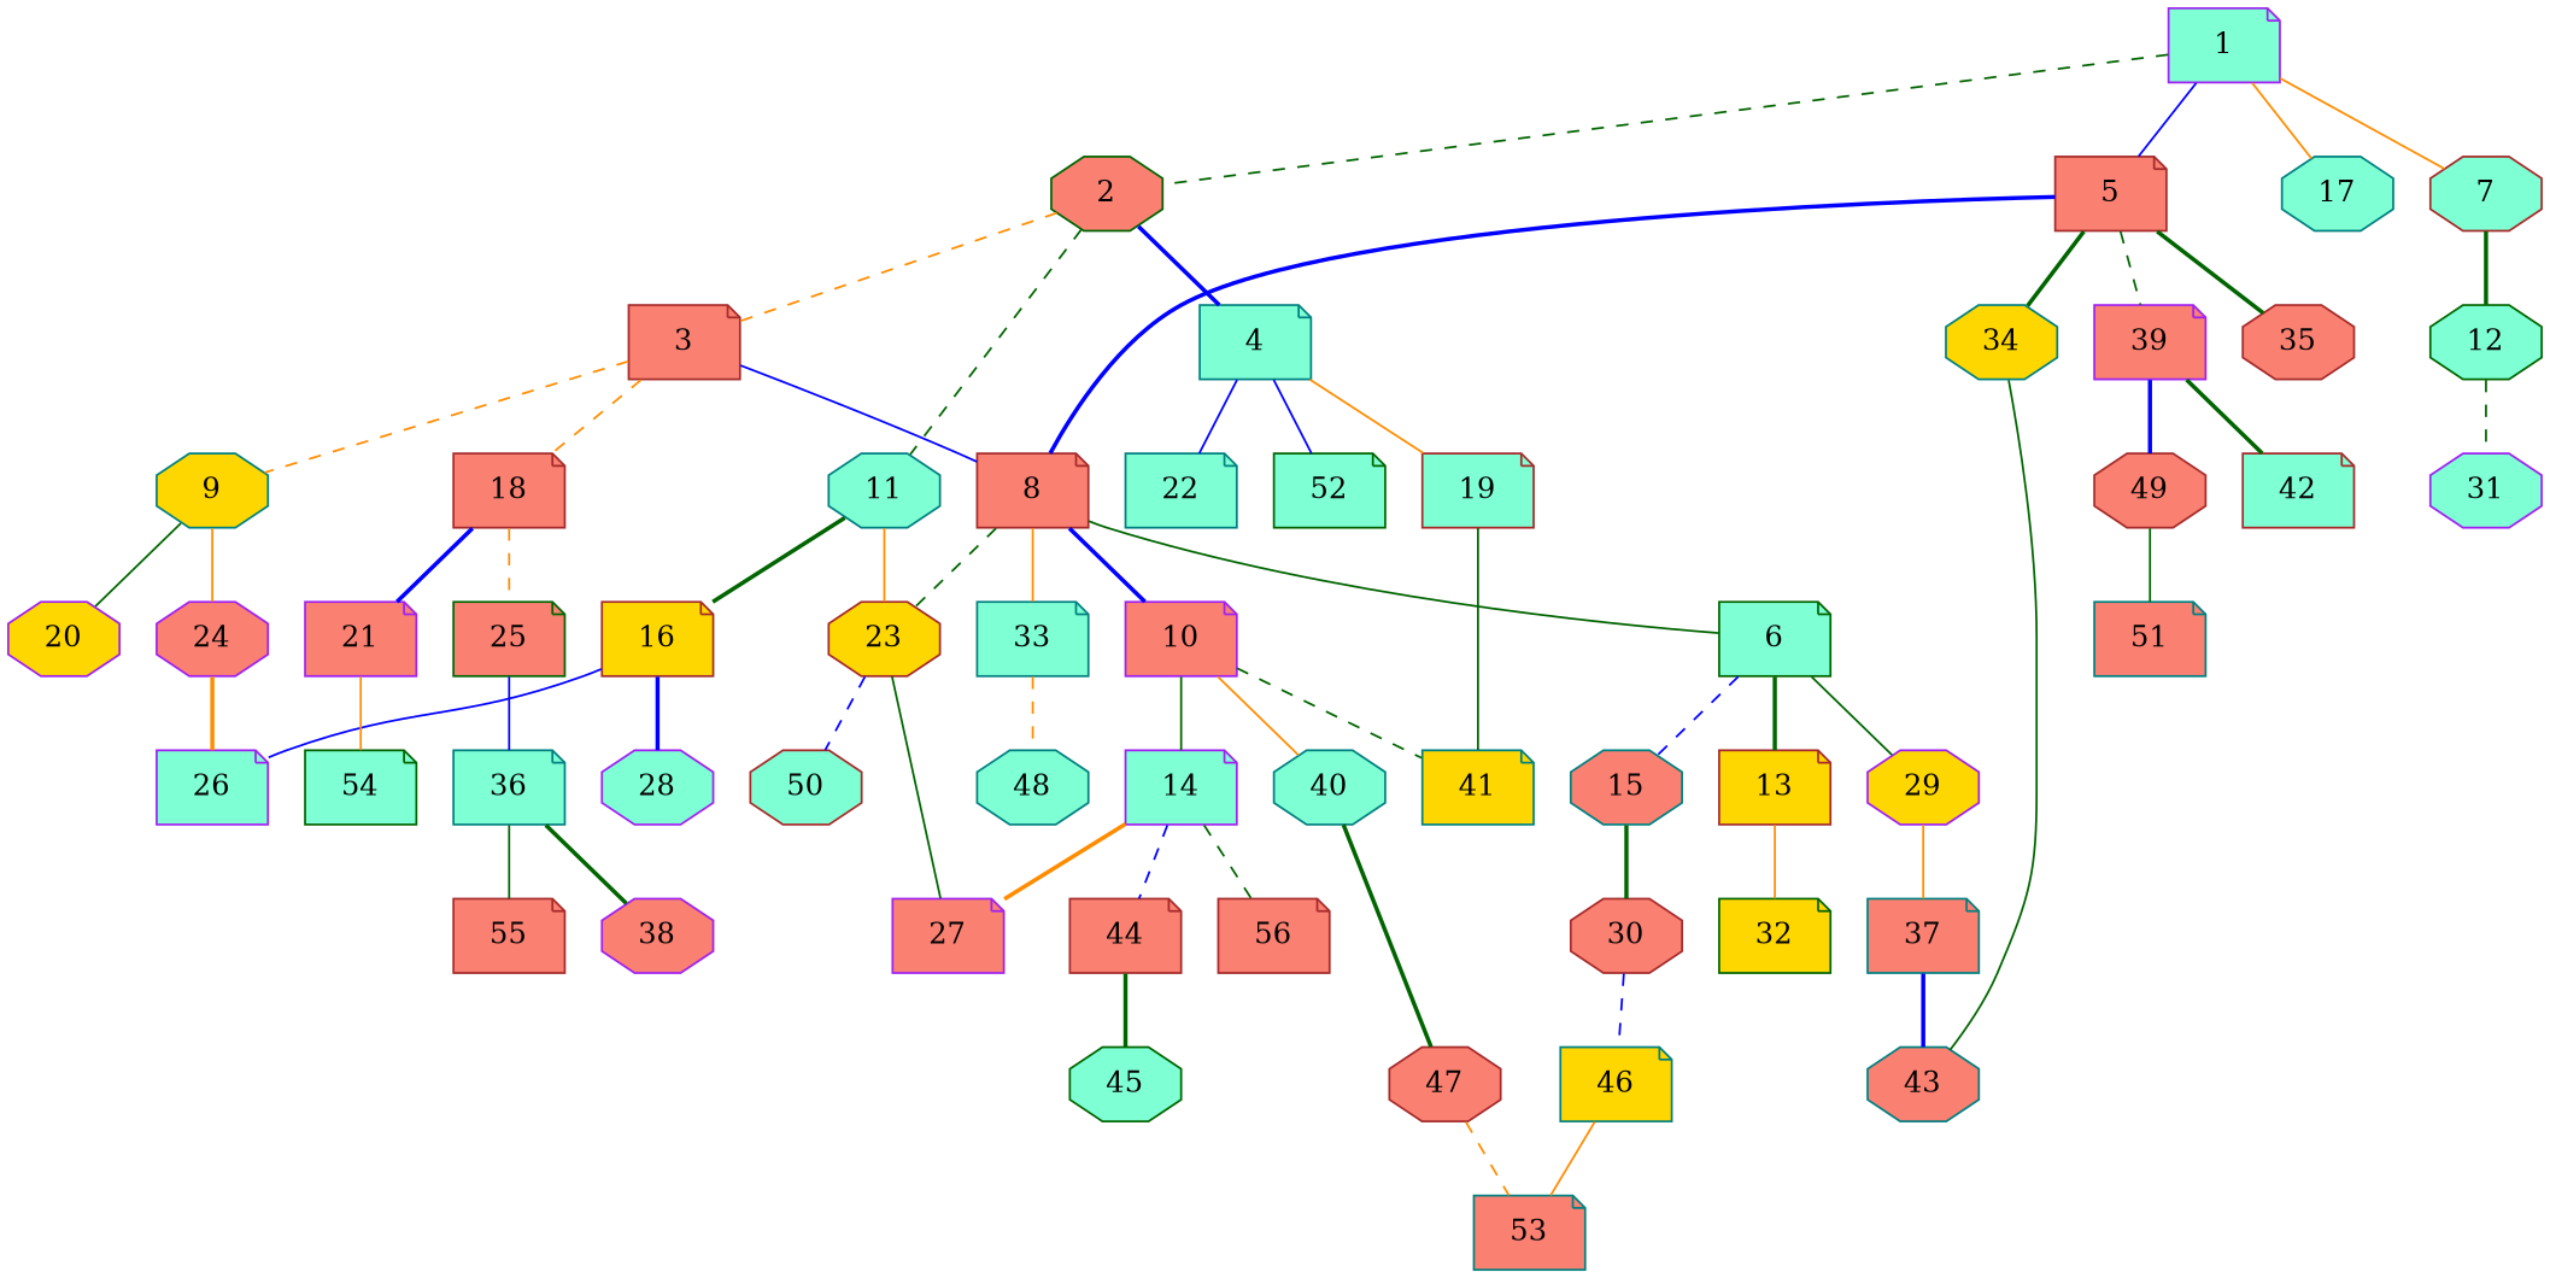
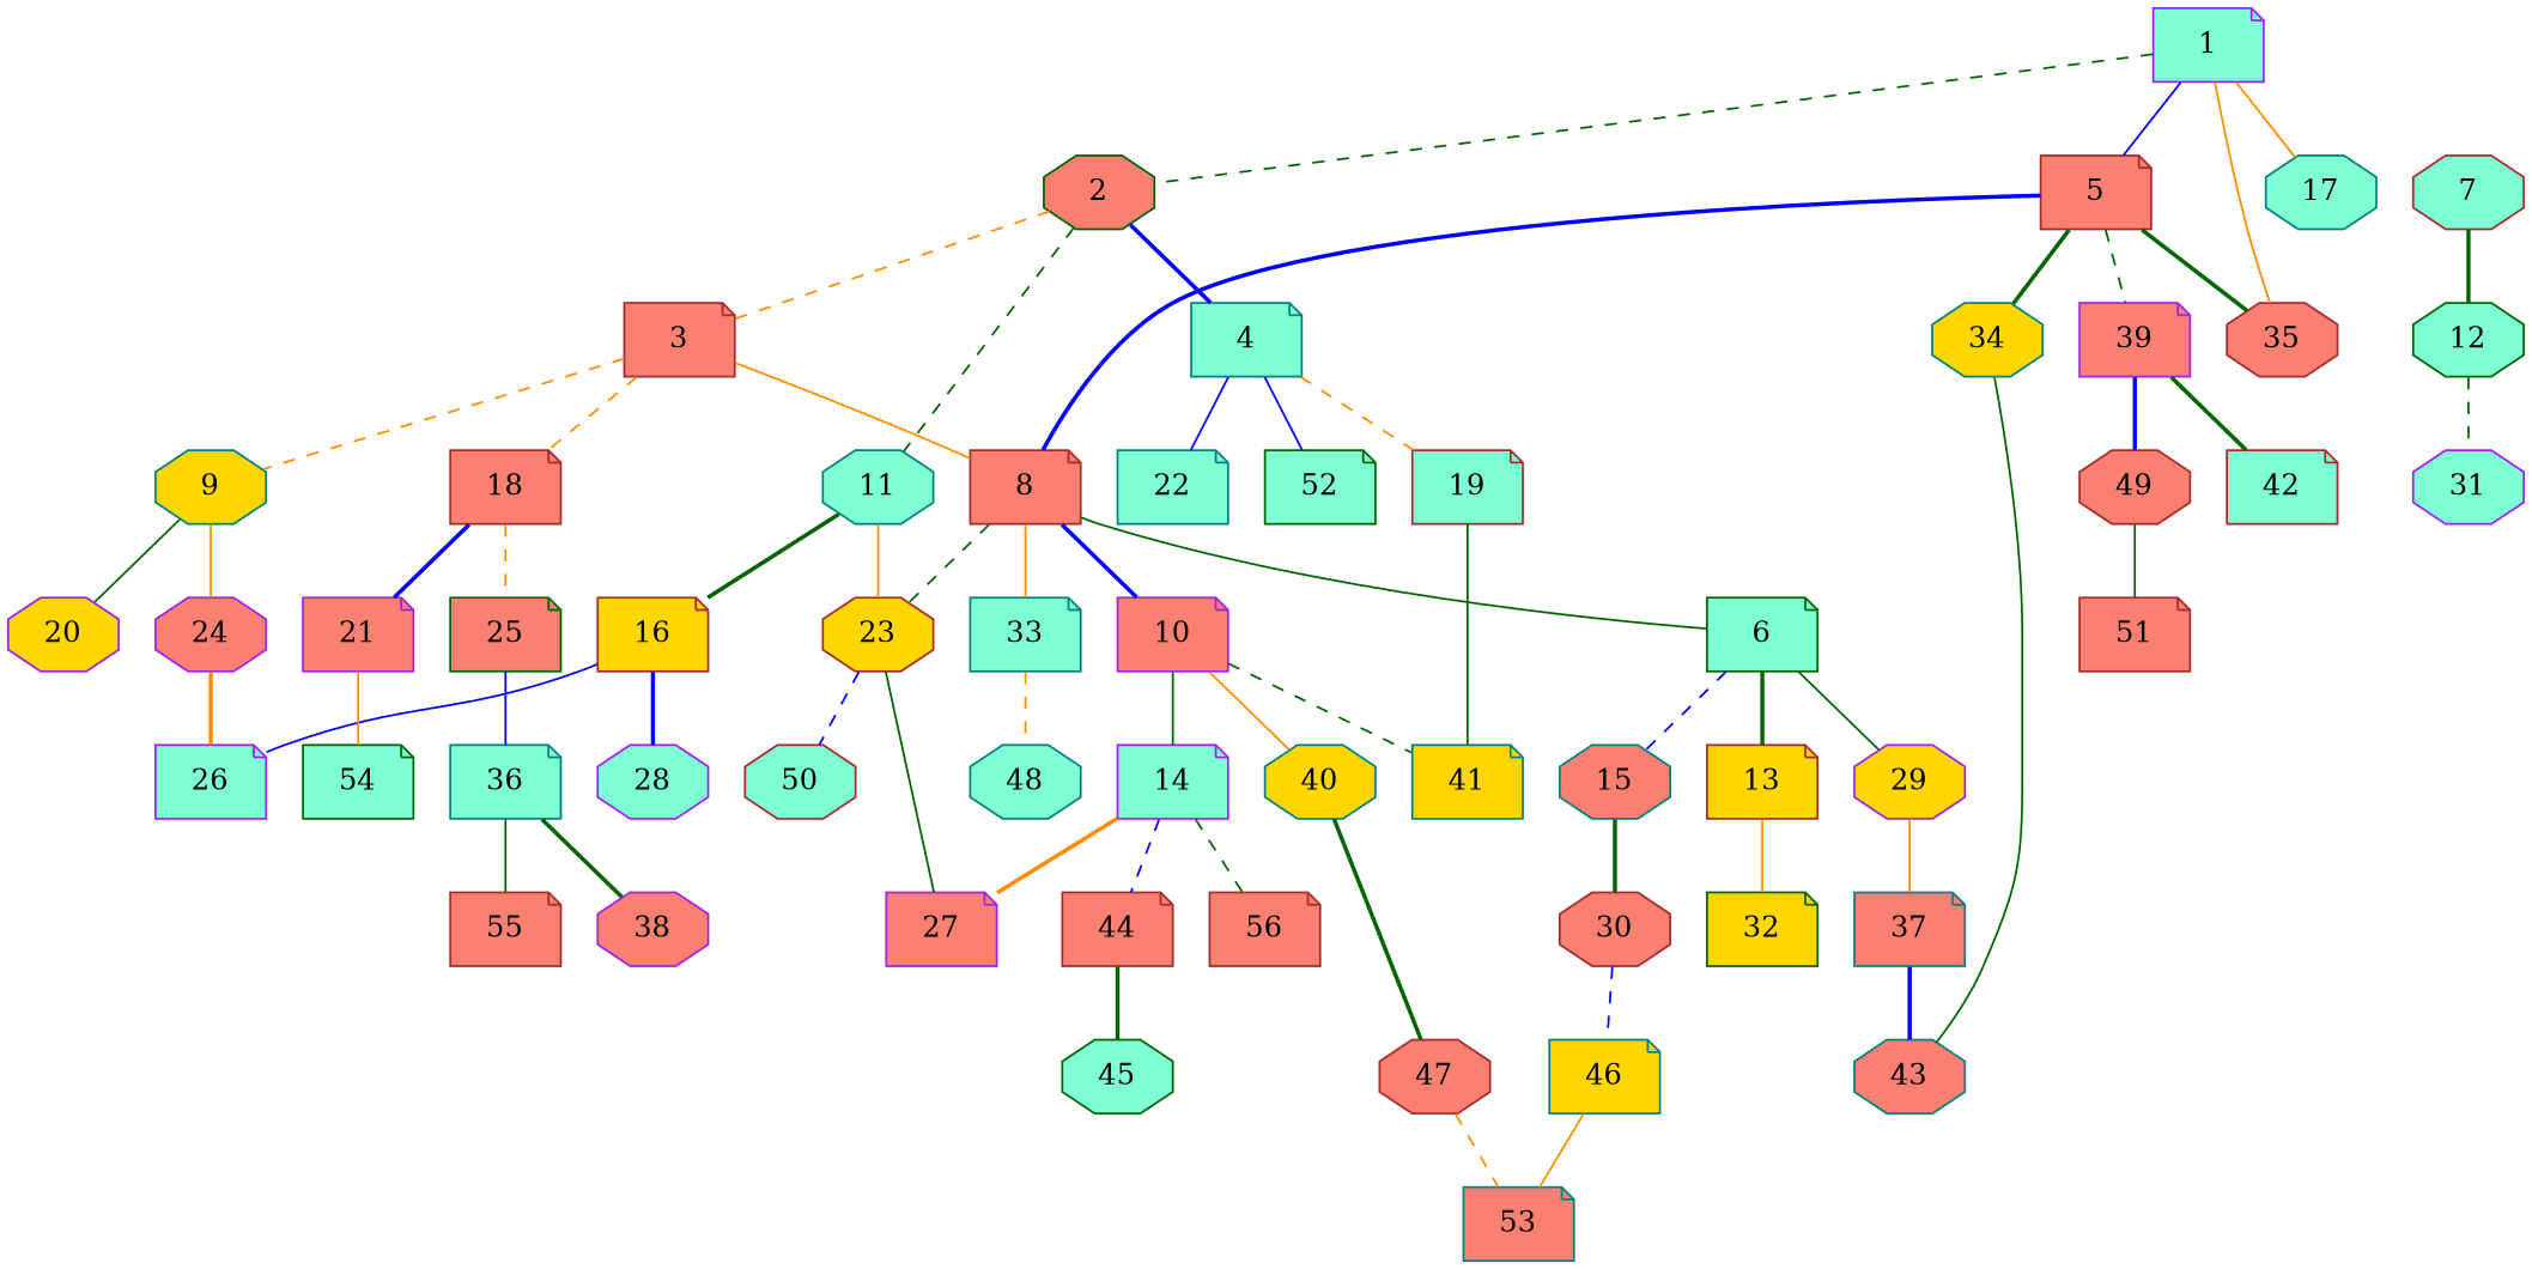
  graph {
    node [color=brown fillcolor=salmon shape=note style=filled]
    edge [color=darkgreen style=solid weight=1.0]
    1 [color=purple fillcolor=aquamarine]
    2 [color=darkgreen shape=octagon]
    5
    7 [fillcolor=aquamarine shape=octagon]
    17 [color=teal fillcolor=aquamarine shape=octagon]
    3
    4 [color=teal fillcolor=aquamarine]
    11 [color=teal fillcolor=aquamarine shape=octagon]
    8
    34 [color=teal fillcolor=gold shape=octagon]
    35 [shape=octagon]
    39 [color=purple]
    12 [color=darkgreen fillcolor=aquamarine shape=octagon]
    9 [color=teal fillcolor=gold shape=octagon]
    18
    19 [fillcolor=aquamarine]
    22 [color=teal fillcolor=aquamarine]
    52 [color=darkgreen fillcolor=aquamarine]
    23 [fillcolor=gold shape=octagon]
    16 [fillcolor=gold]
    6 [color=darkgreen fillcolor=aquamarine]
    10 [color=purple]
    33 [color=teal fillcolor=aquamarine]
    20 [color=purple fillcolor=gold shape=octagon]
    24 [color=purple shape=octagon]
    21 [color=purple]
    25 [color=darkgreen]
    13 [fillcolor=gold]
    15 [color=teal shape=octagon]
    29 [color=purple fillcolor=gold shape=octagon]
    41 [color=teal fillcolor=gold]
    43 [color=teal shape=octagon]
    42 [fillcolor=aquamarine]
    49 [shape=octagon]
    32 [color=darkgreen fillcolor=gold]
    30 [shape=octagon]
    37 [color=teal]
    31 [color=purple fillcolor=aquamarine shape=octagon]
    14 [color=purple fillcolor=aquamarine]
-   40 [color=teal fillcolor=aquamarine shape=octagon]
+   40 [color=teal fillcolor=gold shape=octagon]
    27 [color=purple]
    50 [fillcolor=aquamarine shape=octagon]
    48 [color=teal fillcolor=aquamarine shape=octagon]
    26 [color=purple fillcolor=aquamarine]
    44
    56
    47 [shape=octagon]
    28 [color=purple fillcolor=aquamarine shape=octagon]
    45 [color=darkgreen fillcolor=aquamarine shape=octagon]
    46 [color=teal fillcolor=gold]
    54 [color=darkgreen fillcolor=aquamarine]
    36 [color=teal fillcolor=aquamarine]
    38 [color=purple shape=octagon]
    55
    53 [color=teal]
-   51 [color=teal]
+   51
    1 -- 2 [style=dashed]
    1 -- 5 [color=blue]
-   1 -- 7 [color=darkorange]
+   1 -- 35 [color=darkorange]
    1 -- 17 [color=darkorange]
    2 -- 3 [color=darkorange style=dashed]
    2 -- 4 [color=blue style=bold]
    2 -- 11 [style=dashed]
    5 -- 8 [color=blue style=bold]
    5 -- 34 [style=bold]
    5 -- 35 [style=bold]
    5 -- 39 [style=dashed]
    7 -- 12 [style=bold]
-   3 -- 8 [color=blue]
+   3 -- 8 [color=darkorange]
    3 -- 9 [color=darkorange style=dashed]
    3 -- 18 [color=darkorange style=dashed]
-   4 -- 19 [color=darkorange]
+   4 -- 19 [color=darkorange style=dashed]
    4 -- 22 [color=blue]
    4 -- 52 [color=blue]
    11 -- 23 [color=darkorange weight=4.0]
    11 -- 16 [style=bold]
    8 -- 23 [style=dashed]
    8 -- 6
    8 -- 10 [color=blue style=bold weight=2.0]
    8 -- 33 [color=darkorange]
    34 -- 43
    39 -- 42 [style=bold]
    39 -- 49 [color=blue style=bold]
    12 -- 31 [style=dashed weight=2.0]
    9 -- 20
    9 -- 24 [color=darkorange]
    18 -- 21 [color=blue style=bold]
    18 -- 25 [color=darkorange style=dashed]
    19 -- 41
    23 -- 27
    23 -- 50 [color=blue style=dashed]
    16 -- 26 [color=blue]
    16 -- 28 [color=blue style=bold]
    6 -- 13 [style=bold weight=3.0]
    6 -- 15 [color=blue style=dashed]
    6 -- 29
    10 -- 41 [style=dashed]
    10 -- 14
    10 -- 40 [color=darkorange]
    33 -- 48 [color=darkorange style=dashed]
    24 -- 26 [color=darkorange style=bold]
    21 -- 54 [color=darkorange]
    25 -- 36 [color=blue]
    13 -- 32 [color=darkorange]
    15 -- 30 [style=bold weight=2.0]
    29 -- 37 [color=darkorange]
    49 -- 51
    30 -- 46 [color=blue style=dashed]
    37 -- 43 [color=blue style=bold weight=2.0]
    14 -- 27 [color=darkorange style=bold]
    14 -- 44 [color=blue style=dashed]
    14 -- 56 [style=dashed]
    40 -- 47 [style=bold]
    44 -- 45 [style=bold]
    47 -- 53 [color=darkorange style=dashed]
    46 -- 53 [color=darkorange]
    36 -- 38 [style=bold]
    36 -- 55 [weight=2.0]
  }
